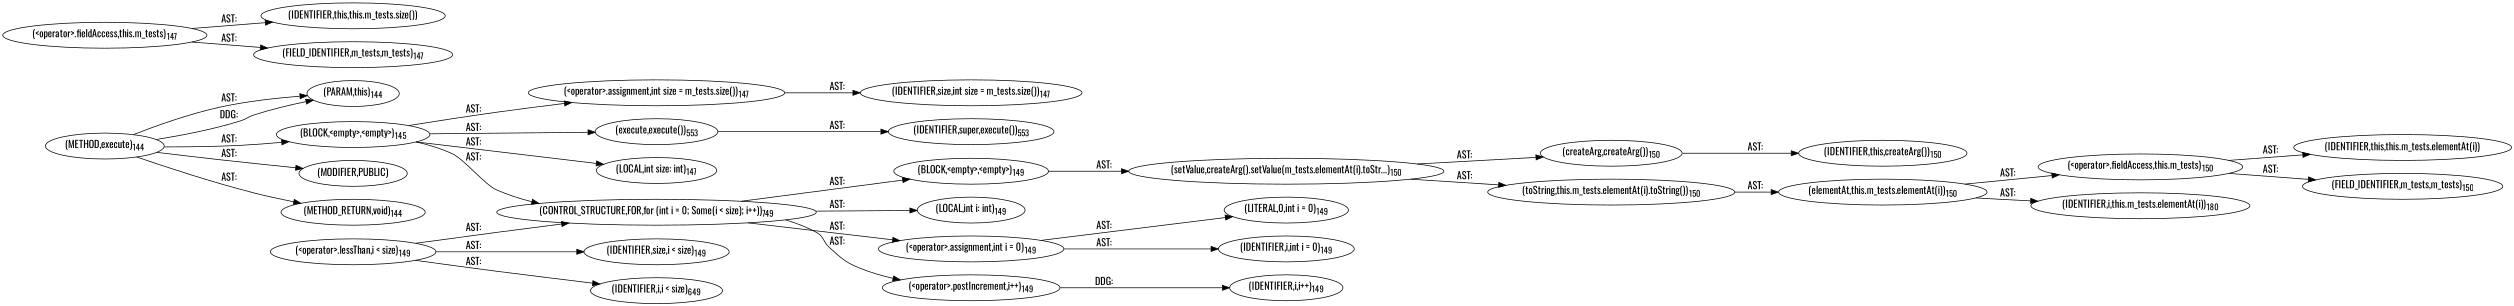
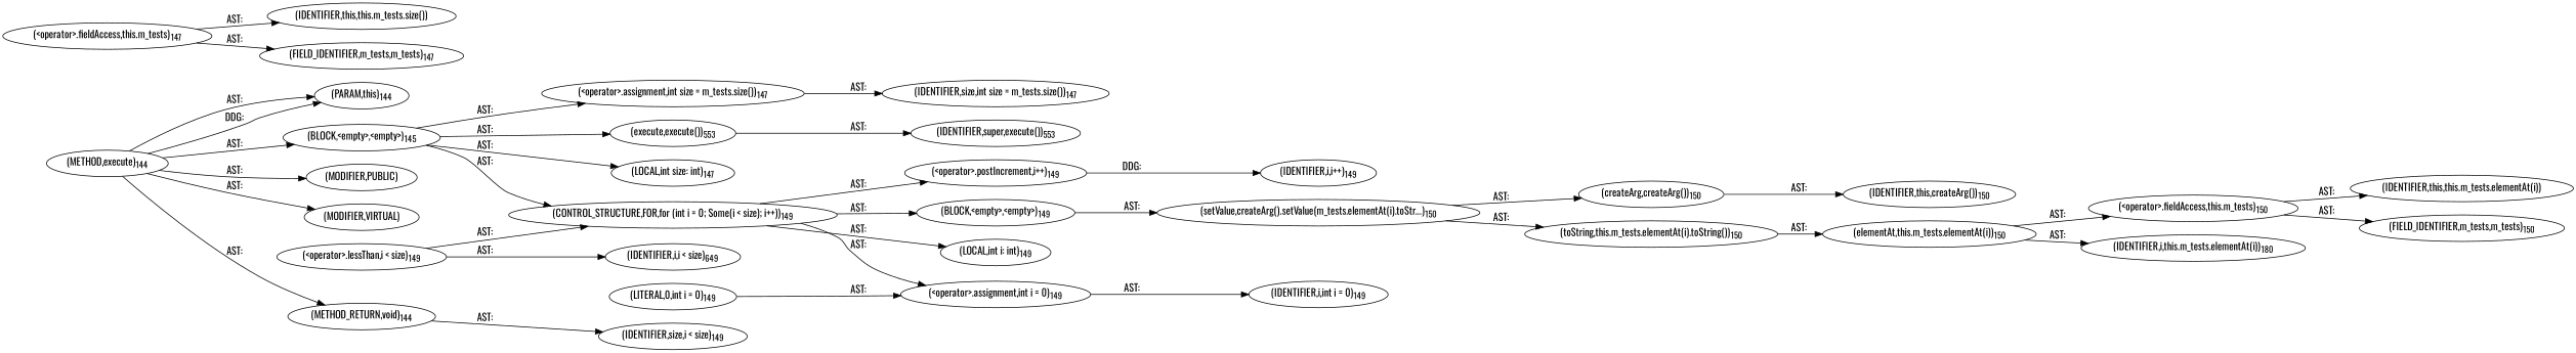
  digraph {
    fontname=Oswald
    rankdir=LR
    node [fontname=Oswald]
    edge [fontname=Oswald]
    n1 [label=<(METHOD,execute)<SUB>144</SUB>>]
    n2 [label=<(PARAM,this)<SUB>144</SUB>>]
    n3 [label=<(BLOCK,&lt;empty&gt;,&lt;empty&gt;)<SUB>145</SUB>>]
    n4 [label=<(MODIFIER,PUBLIC)>]
+   n5 [label=<(MODIFIER,VIRTUAL)>]
    n6 [label=<(METHOD_RETURN,void)<SUB>144</SUB>>]
    n7 [label=<(LOCAL,int size: int)<SUB>147</SUB>>]
    n8 [label=<(&lt;operator&gt;.assignment,int size = m_tests.size())<SUB>147</SUB>>]
-   n9 [label=<(CONTROL_STRUCTURE,FOR,for (int i = 0; Some(i &lt; size); i++))<SUB>749</SUB>>]
+   n9 [label=<(CONTROL_STRUCTURE,FOR,for (int i = 0; Some(i &lt; size); i++))<SUB>149</SUB>>]
    n10 [label=<(execute,execute())<SUB>553</SUB>>]
    n11 [label=<(IDENTIFIER,size,int size = m_tests.size())<SUB>147</SUB>>]
    n12 [label=<(LOCAL,int i: int)<SUB>149</SUB>>]
    n13 [label=<(&lt;operator&gt;.assignment,int i = 0)<SUB>149</SUB>>]
    n14 [label=<(&lt;operator&gt;.postIncrement,i++)<SUB>149</SUB>>]
    n15 [label=<(BLOCK,&lt;empty&gt;,&lt;empty&gt;)<SUB>149</SUB>>]
    n16 [label=<(IDENTIFIER,super,execute())<SUB>553</SUB>>]
    n17 [label=<(&lt;operator&gt;.fieldAccess,this.m_tests)<SUB>147</SUB>>]
    n18 [label=<(IDENTIFIER,this,this.m_tests.size())>]
    n19 [label=<(FIELD_IDENTIFIER,m_tests,m_tests)<SUB>147</SUB>>]
    n20 [label=<(IDENTIFIER,i,int i = 0)<SUB>149</SUB>>]
    n21 [label=<(LITERAL,0,int i = 0)<SUB>149</SUB>>]
    n22 [label=<(&lt;operator&gt;.lessThan,i &lt; size)<SUB>149</SUB>>]
    n23 [label=<(IDENTIFIER,i,i &lt; size)<SUB>649</SUB>>]
    n24 [label=<(IDENTIFIER,size,i &lt; size)<SUB>149</SUB>>]
    n25 [label=<(IDENTIFIER,i,i++)<SUB>149</SUB>>]
    n26 [label=<(setValue,createArg().setValue(m_tests.elementAt(i).toStr...)<SUB>150</SUB>>]
    n27 [label=<(createArg,createArg())<SUB>150</SUB>>]
    n28 [label=<(toString,this.m_tests.elementAt(i).toString())<SUB>150</SUB>>]
    n29 [label=<(IDENTIFIER,this,createArg())<SUB>150</SUB>>]
    n30 [label=<(elementAt,this.m_tests.elementAt(i))<SUB>150</SUB>>]
    n31 [label=<(&lt;operator&gt;.fieldAccess,this.m_tests)<SUB>150</SUB>>]
    n32 [label=<(IDENTIFIER,i,this.m_tests.elementAt(i))<SUB>180</SUB>>]
    n33 [label=<(IDENTIFIER,this,this.m_tests.elementAt(i))>]
    n34 [label=<(FIELD_IDENTIFIER,m_tests,m_tests)<SUB>150</SUB>>]
    n1 -> n2 [label="AST: "]
    n1 -> n2 [label="DDG: "]
    n1 -> n3 [label="AST: "]
    n1 -> n4 [label="AST: "]
+   n1 -> n5 [label="AST: "]
    n1 -> n6 [label="AST: "]
    n3 -> n7 [label="AST: "]
    n3 -> n8 [label="AST: "]
    n3 -> n9 [label="AST: "]
    n3 -> n10 [label="AST: "]
    n8 -> n11 [label="AST: "]
    n9 -> n12 [label="AST: "]
    n9 -> n13 [label="AST: "]
    n9 -> n14 [label="AST: "]
    n9 -> n15 [label="AST: "]
    n10 -> n16 [label="AST: "]
    n13 -> n20 [label="AST: "]
-   n13 -> n21 [label="AST: "]
+   n21 -> n13 [label="AST: "]
    n14 -> n25 [label="DDG: "]
    n15 -> n26 [label="AST: "]
    n17 -> n18 [label="AST: "]
    n17 -> n19 [label="AST: "]
    n22 -> n9 [label="AST: "]
    n22 -> n23 [label="AST: "]
-   n22 -> n24 [label="AST: "]
+   n6 -> n24 [label="AST: "]
    n26 -> n27 [label="AST: "]
    n26 -> n28 [label="AST: "]
    n27 -> n29 [label="AST: "]
    n28 -> n30 [label="AST: "]
    n30 -> n31 [label="AST: "]
    n30 -> n32 [label="AST: "]
    n31 -> n33 [label="AST: "]
    n31 -> n34 [label="AST: "]
  }
